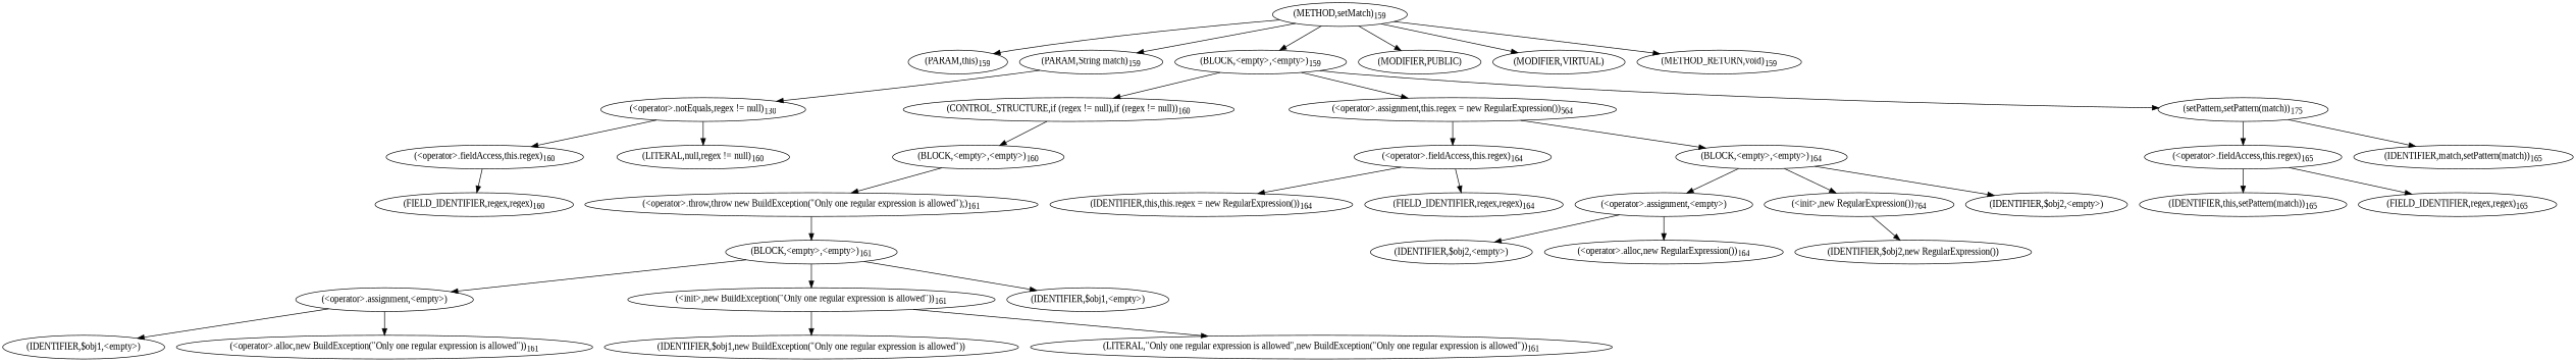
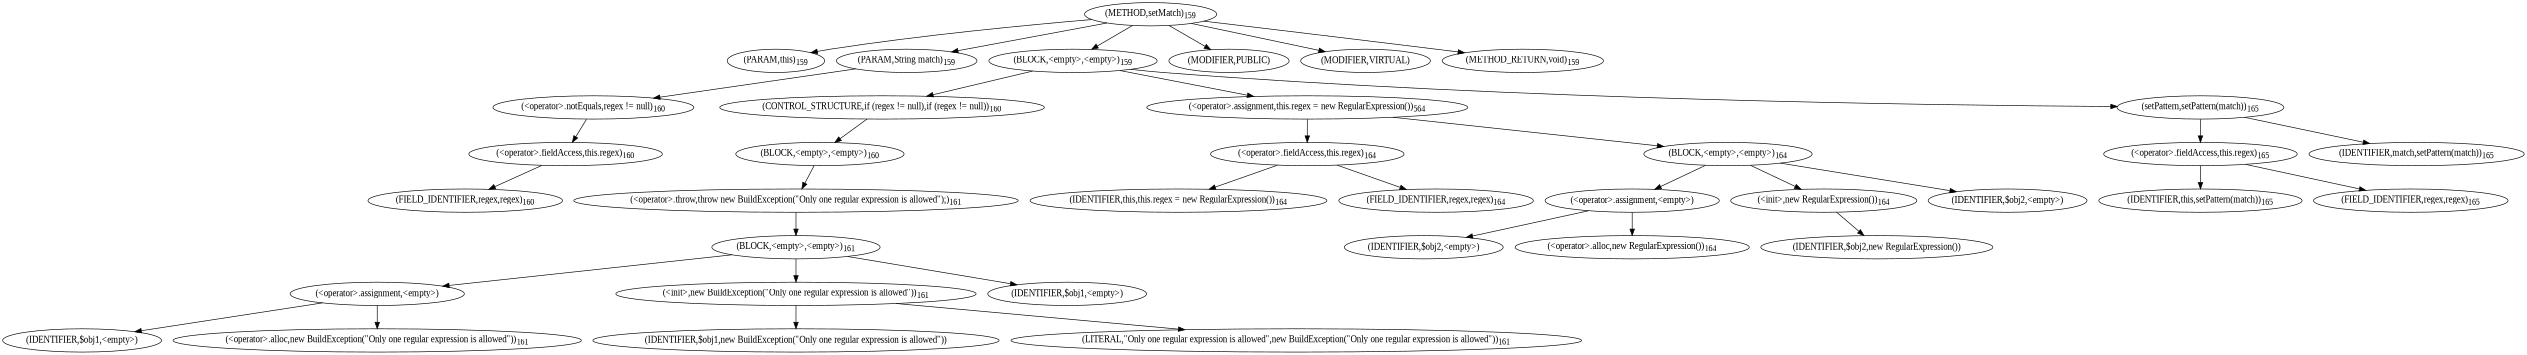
  digraph {
    fontname="Liberation Serif"
    node [fontname="Liberation Serif"]
    edge [fontname="Liberation Serif"]
    n1 [label=<(METHOD,setMatch)<SUB>159</SUB>>]
    n2 [label=<(PARAM,this)<SUB>159</SUB>>]
    n3 [label=<(PARAM,String match)<SUB>159</SUB>>]
    n4 [label=<(BLOCK,&lt;empty&gt;,&lt;empty&gt;)<SUB>159</SUB>>]
    n5 [label=<(MODIFIER,PUBLIC)>]
    n6 [label=<(MODIFIER,VIRTUAL)>]
    n7 [label=<(METHOD_RETURN,void)<SUB>159</SUB>>]
-   n8 [label=<(&lt;operator&gt;.notEquals,regex != null)<SUB>130</SUB>>]
+   n8 [label=<(&lt;operator&gt;.notEquals,regex != null)<SUB>160</SUB>>]
    n9 [label=<(CONTROL_STRUCTURE,if (regex != null),if (regex != null))<SUB>160</SUB>>]
    n10 [label=<(&lt;operator&gt;.assignment,this.regex = new RegularExpression())<SUB>564</SUB>>]
-   n11 [label=<(setPattern,setPattern(match))<SUB>175</SUB>>]
+   n11 [label=<(setPattern,setPattern(match))<SUB>165</SUB>>]
    n12 [label=<(BLOCK,&lt;empty&gt;,&lt;empty&gt;)<SUB>160</SUB>>]
    n13 [label=<(&lt;operator&gt;.fieldAccess,this.regex)<SUB>164</SUB>>]
    n14 [label=<(BLOCK,&lt;empty&gt;,&lt;empty&gt;)<SUB>164</SUB>>]
    n15 [label=<(&lt;operator&gt;.fieldAccess,this.regex)<SUB>165</SUB>>]
    n16 [label=<(IDENTIFIER,match,setPattern(match))<SUB>165</SUB>>]
    n17 [label=<(&lt;operator&gt;.fieldAccess,this.regex)<SUB>160</SUB>>]
-   n18 [label=<(LITERAL,null,regex != null)<SUB>160</SUB>>]
    n19 [label=<(&lt;operator&gt;.throw,throw new BuildException(&quot;Only one regular expression is allowed&quot;);)<SUB>161</SUB>>]
    n20 [label=<(FIELD_IDENTIFIER,regex,regex)<SUB>160</SUB>>]
    n21 [label=<(BLOCK,&lt;empty&gt;,&lt;empty&gt;)<SUB>161</SUB>>]
    n22 [label=<(&lt;operator&gt;.assignment,&lt;empty&gt;)>]
    n23 [label=<(&lt;init&gt;,new BuildException(&quot;Only one regular expression is allowed&quot;))<SUB>161</SUB>>]
    n24 [label=<(IDENTIFIER,$obj1,&lt;empty&gt;)>]
    n25 [label=<(IDENTIFIER,$obj1,&lt;empty&gt;)>]
    n26 [label=<(&lt;operator&gt;.alloc,new BuildException(&quot;Only one regular expression is allowed&quot;))<SUB>161</SUB>>]
    n27 [label=<(IDENTIFIER,$obj1,new BuildException(&quot;Only one regular expression is allowed&quot;))>]
    n28 [label=<(LITERAL,&quot;Only one regular expression is allowed&quot;,new BuildException(&quot;Only one regular expression is allowed&quot;))<SUB>161</SUB>>]
    n29 [label=<(IDENTIFIER,this,this.regex = new RegularExpression())<SUB>164</SUB>>]
    n30 [label=<(FIELD_IDENTIFIER,regex,regex)<SUB>164</SUB>>]
    n31 [label=<(&lt;operator&gt;.assignment,&lt;empty&gt;)>]
-   n32 [label=<(&lt;init&gt;,new RegularExpression())<SUB>764</SUB>>]
+   n32 [label=<(&lt;init&gt;,new RegularExpression())<SUB>164</SUB>>]
    n33 [label=<(IDENTIFIER,$obj2,&lt;empty&gt;)>]
    n34 [label=<(IDENTIFIER,$obj2,&lt;empty&gt;)>]
    n35 [label=<(&lt;operator&gt;.alloc,new RegularExpression())<SUB>164</SUB>>]
    n36 [label=<(IDENTIFIER,$obj2,new RegularExpression())>]
    n37 [label=<(IDENTIFIER,this,setPattern(match))<SUB>165</SUB>>]
    n38 [label=<(FIELD_IDENTIFIER,regex,regex)<SUB>165</SUB>>]
    n1 -> n2
    n1 -> n3
    n1 -> n4
    n1 -> n5
    n1 -> n6
    n1 -> n7
    n3 -> n8
    n4 -> n9
    n4 -> n10
    n4 -> n11
    n8 -> n17
-   n8 -> n18
    n9 -> n12
    n10 -> n13
    n10 -> n14
    n11 -> n15
    n11 -> n16
    n12 -> n19
    n13 -> n29
    n13 -> n30
    n14 -> n31
    n14 -> n32
    n14 -> n33
    n15 -> n37
    n15 -> n38
    n17 -> n20
    n19 -> n21
    n21 -> n22
    n21 -> n23
    n21 -> n24
    n22 -> n25
    n22 -> n26
    n23 -> n27
    n23 -> n28
    n31 -> n34
    n31 -> n35
    n32 -> n36
  }
